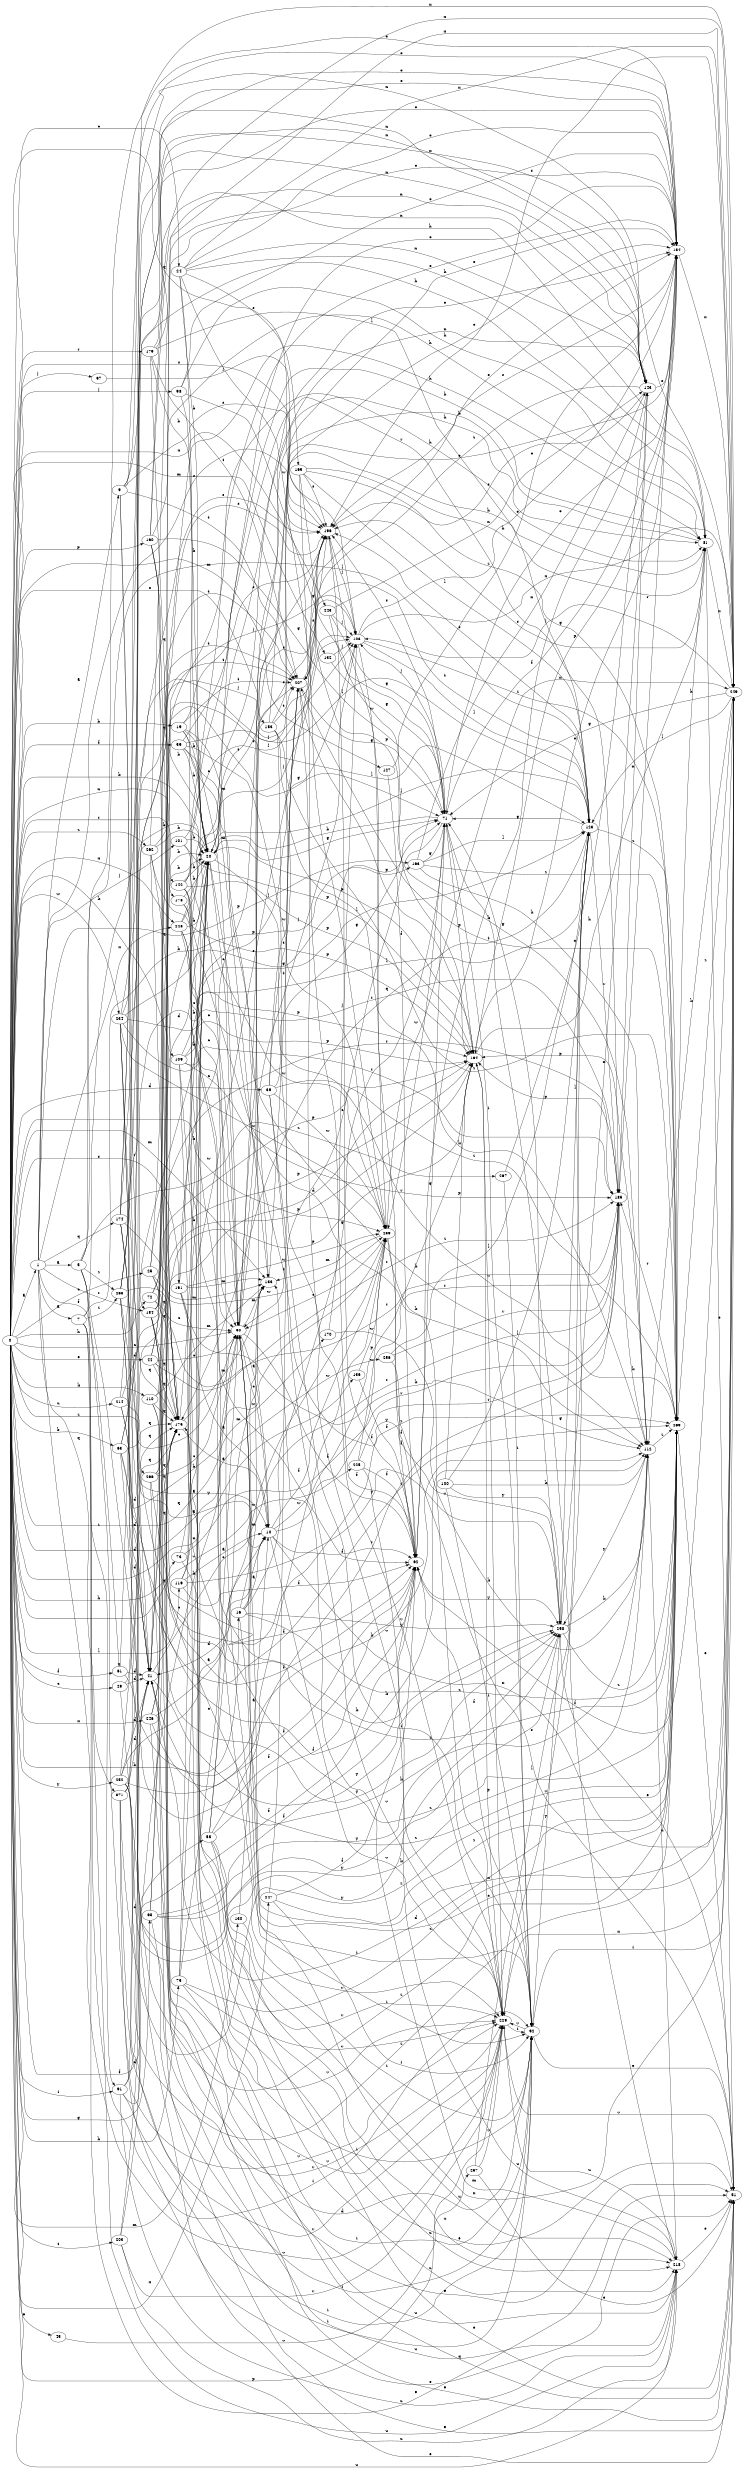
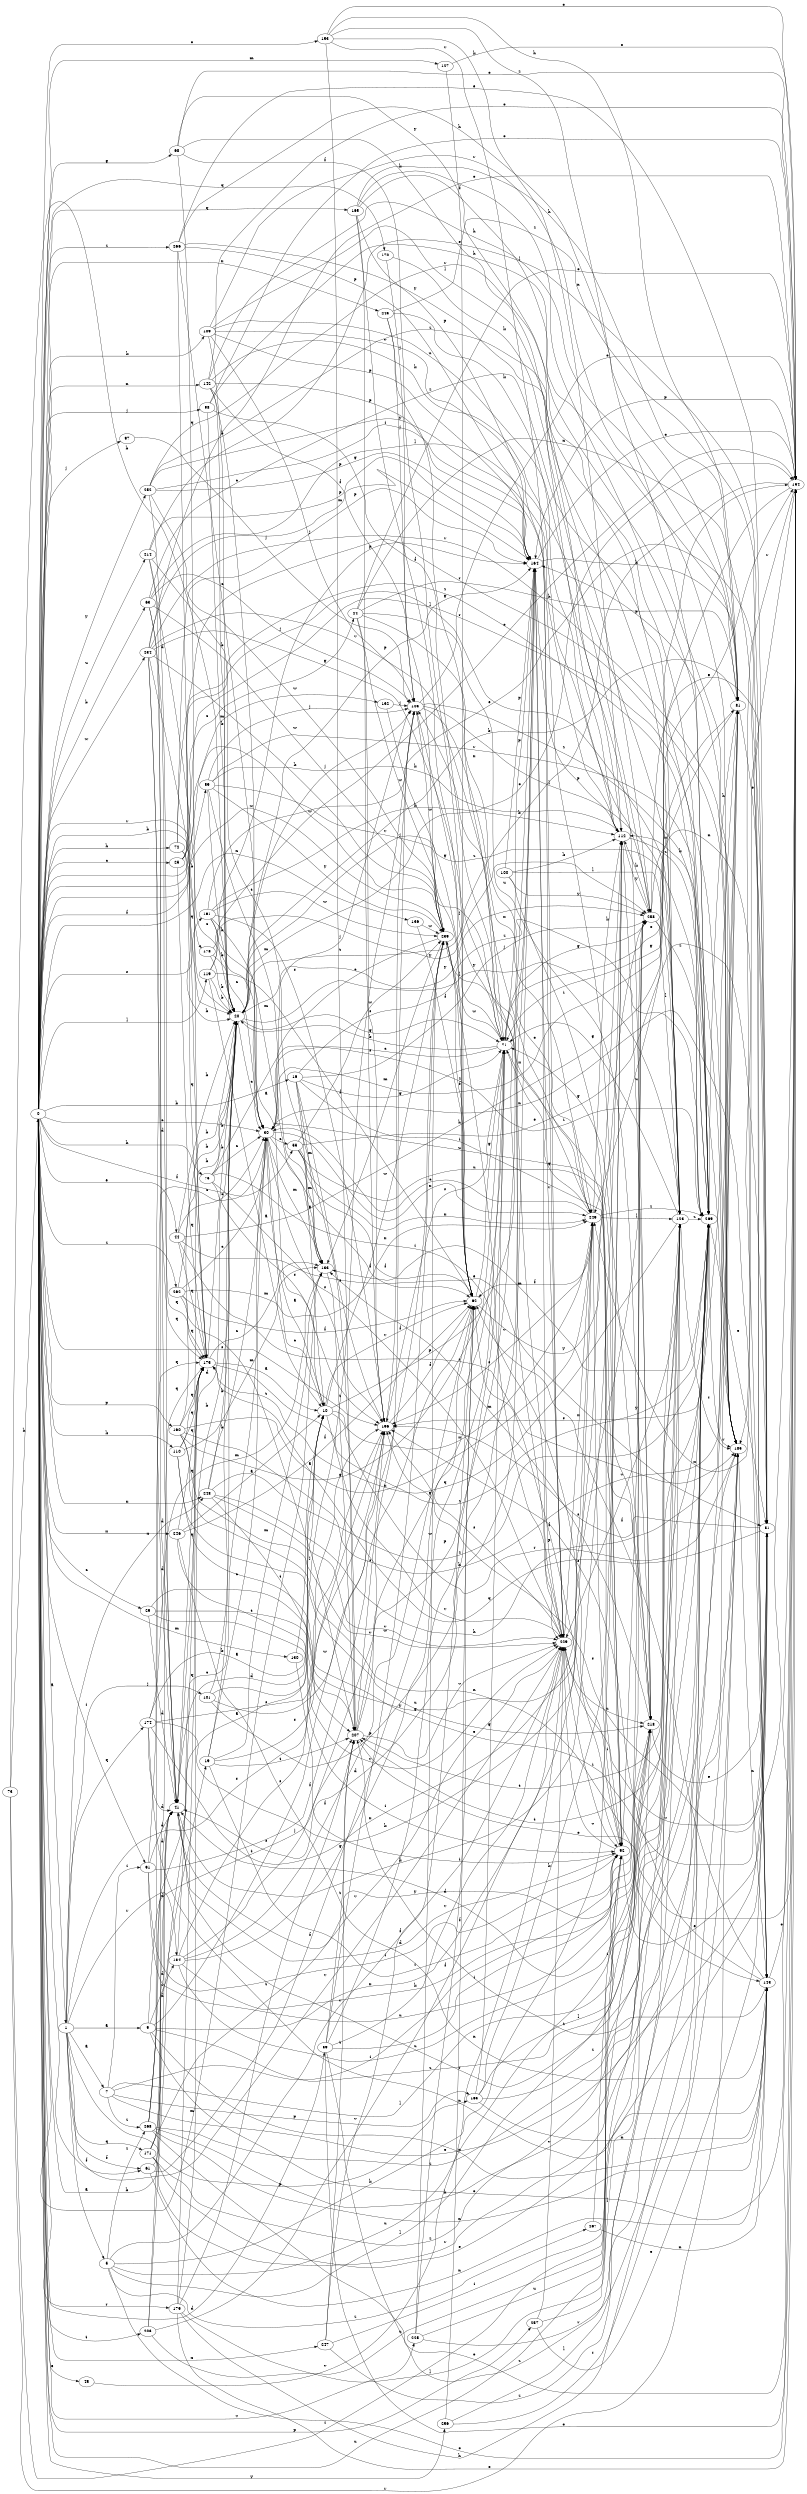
  strict digraph {
    rankdir=LR
    0
    1
    n3 [label=63]
    16
    19
    20
    24
    25
    29
    30
    39
    44
    45
    55
    59
    61
    68
    72
    73
    75
    91
    n22 [label=98]
    97
    109
    110
    119
    127
    130
    132
    133
    136
    142
    153
    n34 [label=257]
    160
    165
    170
    178
    179
    191
    196
    203
    214
    218
    225
    234
    239
    243
    246
    247
    248
    252
    256
    262
    266
    5
    7
    9
    101
    163
-   171 [label=371]
+   171
    174
    184
    229
    123
    269
    41
    103
    175
    92
    10
    71
    258
    207
    154
    164
    143
    249
    81
    185
    62
    51
    112
    267
    268
    100
    0 -> 1 [label=a]
    0 -> n3 [label=b]
    0 -> 16 [label=b]
    0 -> 19 [label=b]
    0 -> 20 [label=b]
    0 -> 24 [label=c]
    0 -> 25 [label=c]
    0 -> 29 [label=c]
    0 -> 30 [label=c]
    0 -> 39 [label=d]
    0 -> 44 [label=e]
    0 -> 45 [label=e]
    0 -> 55 [label=f]
    0 -> 59 [label=f]
    0 -> 61 [label=f]
    0 -> 68 [label=g]
    0 -> 72 [label=h]
-   0 -> 73 [label=h]
+   73 -> 0 [label=h]
    0 -> 75 [label=h]
    0 -> 91 [label=i]
    0 -> n22 [label=j]
    0 -> 97 [label=j]
    0 -> 109 [label=k]
    0 -> 110 [label=k]
    0 -> 119 [label=l]
    0 -> 127 [label=m]
    0 -> 130 [label=m]
    0 -> 132 [label=m]
    0 -> 133 [label=m]
    0 -> 136 [label=n]
    0 -> 142 [label=n]
    0 -> 153 [label=o]
    0 -> n34 [label=p]
    0 -> 160 [label=p]
    0 -> 165 [label=q]
    0 -> 170 [label=q]
    0 -> 178 [label=r]
    0 -> 179 [label=r]
    0 -> 191 [label=s]
    0 -> 196 [label=s]
    0 -> 203 [label=t]
    0 -> 214 [label=u]
    0 -> 218 [label=u]
    0 -> 225 [label=v]
    0 -> 234 [label=w]
    0 -> 239 [label=w]
    0 -> 243 [label=x]
    0 -> 246 [label=x]
    0 -> 247 [label=x]
    0 -> 248 [label=x]
    0 -> 252 [label=y]
    0 -> 256 [label=y]
    0 -> 262 [label=z]
    0 -> 266 [label=z]
    1 -> 61 [label=f]
    1 -> 196 [label=s]
    1 -> 248 [label=x]
    1 -> 5 [label=a]
    1 -> 7 [label=a]
    1 -> 9 [label=a]
    1 -> 101 [label=j]
    1 -> 163 [label=p]
    1 -> 171 [label=q]
    1 -> 174 [label=q]
    1 -> 184 [label=r]
    1 -> 229 [label=v]
    n3 -> 239 [label=w]
    n3 -> 123 [label=l]
    n3 -> 269 [label=z]
    n3 -> 41 [label=d]
    n3 -> 103 [label=j]
    n3 -> 175 [label=q]
    16 -> 133 [label=m]
    16 -> 196 [label=s]
    16 -> 269 [label=z]
    16 -> 92 [label=i]
    16 -> 10 [label=a]
    16 -> 71 [label=g]
    16 -> 258 [label=y]
    19 -> 20 [label=b]
    19 -> 30 [label=c]
    19 -> 133 [label=m]
    19 -> 196 [label=s]
    19 -> 92 [label=i]
    19 -> 207 [label=t]
    20 -> 30 [label=c]
    20 -> 123 [label=l]
    20 -> 269 [label=z]
    20 -> 41 [label=d]
    20 -> 103 [label=j]
    20 -> 71 [label=g]
    20 -> 258 [label=y]
    20 -> 154 [label=o]
    20 -> 164 [label=p]
    24 -> 196 [label=s]
    24 -> 218 [label=u]
    24 -> 239 [label=w]
    24 -> 154 [label=o]
    24 -> 143 [label=n]
    24 -> 249 [label=x]
    24 -> 81 [label=h]
    25 -> 239 [label=w]
    25 -> 123 [label=l]
    25 -> 269 [label=z]
    25 -> 175 [label=q]
    25 -> 185 [label=r]
    29 -> 41 [label=d]
-   68 -> 92 [label=i]
+   29 -> 92 [label=i]
    29 -> 258 [label=y]
    29 -> 207 [label=t]
    30 -> 133 [label=m]
    30 -> 196 [label=s]
    30 -> 218 [label=u]
    30 -> 103 [label=j]
    30 -> 10 [label=a]
    30 -> 154 [label=o]
    30 -> 143 [label=n]
    30 -> 249 [label=x]
    30 -> 62 [label=f]
    39 -> 239 [label=w]
    39 -> 229 [label=v]
    39 -> 269 [label=z]
    39 -> 92 [label=i]
    39 -> 71 [label=g]
    39 -> 207 [label=t]
    39 -> 154 [label=o]
    44 -> 20 [label=b]
    44 -> 30 [label=c]
    44 -> 175 [label=q]
    44 -> 81 [label=h]
    44 -> 185 [label=r]
    44 -> 51 [label=e]
    45 -> 229 [label=v]
-   55 -> 30 [label=c]
+   30 -> 55 [label=c]
    55 -> 133 [label=m]
    55 -> 218 [label=u]
    55 -> 239 [label=w]
    55 -> 249 [label=x]
    55 -> 62 [label=f]
    55 -> 51 [label=e]
    59 -> 20 [label=b]
    59 -> 133 [label=m]
-   59 -> 239 [label=w]
+   59 -> 239 [label=y]
+   59 -> 229 [label=v]
    59 -> 103 [label=j]
    59 -> 185 [label=r]
    59 -> 112 [label=k]
    61 -> 41 [label=d]
    61 -> 143 [label=n]
    61 -> 62 [label=f]
    68 -> 175 [label=q]
    68 -> 258 [label=y]
    68 -> 154 [label=o]
    68 -> 62 [label=f]
    68 -> 112 [label=k]
    72 -> 20 [label=b]
    72 -> 175 [label=q]
    72 -> 164 [label=p]
    72 -> 185 [label=r]
    73 -> 20 [label=b]
    73 -> 92 [label=i]
    73 -> 185 [label=r]
    75 -> 20 [label=b]
    75 -> 30 [label=c]
    75 -> 196 [label=s]
    75 -> 229 [label=v]
    75 -> 269 [label=z]
    75 -> 92 [label=i]
    91 -> 218 [label=u]
    91 -> 41 [label=d]
    91 -> 175 [label=q]
    91 -> 92 [label=i]
    91 -> 62 [label=f]
    n22 -> 20 [label=b]
    n22 -> 71 [label=g]
    n22 -> 154 [label=o]
    n22 -> 81 [label=h]
    97 -> 103 [label=j]
    109 -> 20 [label=b]
    109 -> 218 [label=u]
    109 -> 229 [label=v]
    109 -> 123 [label=l]
    109 -> 103 [label=j]
    109 -> 164 [label=p]
    109 -> 185 [label=r]
    110 -> 20 [label=b]
    110 -> 133 [label=m]
    110 -> 218 [label=u]
    110 -> 175 [label=q]
    110 -> 51 [label=e]
    119 -> 20 [label=b]
    119 -> 10 [label=a]
    119 -> 258 [label=y]
    119 -> 154 [label=o]
    119 -> 62 [label=f]
    127 -> 154 [label=o]
    127 -> 62 [label=f]
    130 -> 92 [label=i]
    130 -> 10 [label=a]
    132 -> 103 [label=j]
    132 -> 71 [label=g]
    133 -> 207 [label=t]
    136 -> 239 [label=w]
    136 -> 62 [label=f]
    142 -> 20 [label=b]
    142 -> 30 [label=c]
    142 -> 154 [label=o]
    142 -> 164 [label=p]
    142 -> 81 [label=h]
    142 -> 62 [label=f]
    142 -> 112 [label=k]
    153 -> 229 [label=v]
    153 -> 269 [label=z]
    153 -> 207 [label=t]
    153 -> 154 [label=o]
    153 -> 81 [label=h]
    153 -> 112 [label=k]
    n34 -> 229 [label=v]
    n34 -> 123 [label=l]
    n34 -> 51 [label=e]
    160 -> 20 [label=b]
    160 -> 229 [label=v]
    160 -> 175 [label=q]
    160 -> 71 [label=g]
    160 -> 143 [label=n]
    160 -> 249 [label=x]
    160 -> 81 [label=h]
    165 -> 196 [label=s]
    165 -> 123 [label=l]
    165 -> 269 [label=z]
    165 -> 164 [label=p]
    165 -> 81 [label=h]
    165 -> 62 [label=f]
    170 -> 103 [label=j]
    170 -> 112 [label=k]
    178 -> 20 [label=b]
    178 -> 30 [label=c]
    178 -> 164 [label=p]
    179 -> 20 [label=b]
    179 -> 123 [label=l]
    179 -> 175 [label=q]
    179 -> 207 [label=t]
    179 -> 154 [label=o]
    179 -> 81 [label=h]
    191 -> 20 [label=b]
    191 -> 133 [label=m]
    191 -> 196 [label=s]
    191 -> 239 [label=w]
    191 -> 10 [label=a]
    191 -> 51 [label=e]
    191 -> 112 [label=k]
    196 -> 103 [label=j]
    196 -> 62 [label=f]
    203 -> 30 [label=c]
    203 -> 218 [label=u]
    203 -> 229 [label=v]
    203 -> 41 [label=d]
    214 -> 30 [label=c]
    214 -> 41 [label=d]
    214 -> 207 [label=t]
    214 -> 164 [label=p]
    214 -> 51 [label=e]
    218 -> 133 [label=m]
    218 -> 71 [label=g]
    218 -> 51 [label=e]
    225 -> 218 [label=u]
    225 -> 239 [label=w]
    225 -> 185 [label=r]
    225 -> 62 [label=f]
    234 -> 20 [label=b]
-   234 -> 239 [label=w]
+   234 -> 239 [label=k]
    234 -> 229 [label=v]
    234 -> 41 [label=d]
    234 -> 175 [label=q]
    234 -> 71 [label=g]
    234 -> 154 [label=o]
-   234 -> 164 [label=p]
+   234 -> 164 [label=m]
    234 -> 185 [label=r]
    239 -> 30 [label=c]
    239 -> 133 [label=m]
    239 -> 229 [label=v]
    239 -> 249 [label=x]
    239 -> 62 [label=f]
    243 -> 103 [label=j]
    243 -> 71 [label=g]
    243 -> 143 [label=n]
    243 -> 112 [label=k]
    246 -> 229 [label=v]
    246 -> 175 [label=q]
    246 -> 10 [label=a]
    246 -> 143 [label=n]
    246 -> 62 [label=f]
    247 -> 269 [label=z]
    247 -> 92 [label=i]
    247 -> 207 [label=t]
    247 -> 62 [label=f]
    248 -> 20 [label=b]
    248 -> 30 [label=c]
    248 -> 229 [label=v]
    248 -> 269 [label=z]
    248 -> 207 [label=t]
    248 -> 81 [label=h]
    252 -> 239 [label=w]
    252 -> 269 [label=z]
    252 -> 41 [label=d]
    252 -> 92 [label=i]
    252 -> 258 [label=y]
    252 -> 164 [label=p]
    252 -> 185 [label=r]
    256 -> 123 [label=l]
    256 -> 185 [label=r]
    256 -> 62 [label=f]
    262 -> 20 [label=b]
    262 -> 30 [label=c]
    262 -> 175 [label=q]
    262 -> 207 [label=t]
    262 -> 249 [label=x]
    262 -> 62 [label=f]
    266 -> 30 [label=c]
    266 -> 175 [label=q]
    266 -> 258 [label=y]
    266 -> 164 [label=p]
    266 -> 81 [label=h]
    266 -> 51 [label=e]
    5 -> 218 [label=u]
    5 -> 229 [label=v]
    5 -> 123 [label=l]
    5 -> 154 [label=o]
    5 -> 112 [label=k]
    5 -> 267 [label=z]
    5 -> 268 [label=z]
    7 -> 91 [label=i]
    7 -> 163 [label=p]
    7 -> 123 [label=l]
    7 -> 92 [label=i]
    7 -> 51 [label=e]
    7 -> 268 [label=z]
    9 -> 196 [label=s]
    9 -> 184 [label=r]
    9 -> 269 [label=z]
    9 -> 207 [label=t]
    9 -> 154 [label=o]
    9 -> 143 [label=n]
    9 -> 249 [label=x]
    101 -> 20 [label=b]
    101 -> 239 [label=w]
    101 -> 103 [label=j]
    101 -> 164 [label=p]
    163 -> 123 [label=l]
    163 -> 269 [label=z]
    163 -> 71 [label=g]
    163 -> 143 [label=n]
    163 -> 112 [label=k]
    171 -> 229 [label=v]
    171 -> 269 [label=z]
    171 -> 41 [label=d]
    171 -> 175 [label=q]
    171 -> 185 [label=r]
    171 -> 51 [label=e]
    174 -> 133 [label=m]
    174 -> 196 [label=s]
    174 -> 41 [label=d]
    174 -> 10 [label=a]
    174 -> 143 [label=n]
    174 -> 249 [label=x]
    174 -> 112 [label=k]
    184 -> 196 [label=s]
    184 -> 218 [label=u]
    184 -> 103 [label=j]
    184 -> 175 [label=q]
    184 -> 71 [label=g]
    184 -> 258 [label=k]
    184 -> 62 [label=f]
-   123 -> 196 [label=s]
+   229 -> 196 [label=s]
    229 -> 218 [label=u]
    229 -> 92 [label=i]
    229 -> 164 [label=p]
    229 -> 249 [label=x]
    123 -> 229 [label=v]
    123 -> 269 [label=z]
    123 -> 175 [label=q]
    123 -> 71 [label=g]
    123 -> 207 [label=t]
    123 -> 185 [label=r]
+   269 -> 133 [label=m]
    269 -> 41 [label=d]
    269 -> 207 [label=t]
    269 -> 81 [label=h]
    269 -> 185 [label=r]
    269 -> 51 [label=e]
    41 -> 175 [label=q]
    41 -> 258 [label=y]
    41 -> 185 [label=r]
    41 -> 112 [label=k]
    103 -> 239 [label=w]
    103 -> 123 [label=l]
    103 -> 269 [label=z]
    103 -> 154 [label=o]
    103 -> 249 [label=x]
    175 -> 20 [label=b]
    175 -> 133 [label=m]
    175 -> 269 [label=z]
    175 -> 10 [label=a]
    92 -> 229 [label=v]
    92 -> 41 [label=d]
    92 -> 258 [label=y]
    92 -> 62 [label=f]
    92 -> 51 [label=e]
    10 -> 30 [label=c]
    10 -> 239 [label=w]
    10 -> 229 [label=v]
    10 -> 41 [label=d]
    10 -> 164 [label=p]
    10 -> 249 [label=x]
    10 -> 185 [label=r]
    10 -> 62 [label=f]
    71 -> 20 [label=b]
    71 -> 30 [label=c]
    71 -> 196 [label=s]
    71 -> 239 [label=w]
    71 -> 103 [label=j]
    71 -> 92 [label=i]
    71 -> 154 [label=o]
    71 -> 164 [label=p]
    258 -> 123 [label=l]
    258 -> 269 [label=z]
    258 -> 71 [label=g]
    258 -> 143 [label=n]
    258 -> 51 [label=e]
    258 -> 112 [label=k]
    207 -> 196 [label=s]
    207 -> 229 [label=v]
    207 -> 71 [label=g]
    207 -> 154 [label=o]
    207 -> 164 [label=p]
-   24 -> 20 [label=b]
+   154 -> 20 [label=b]
    154 -> 196 [label=s]
    154 -> 71 [label=g]
    154 -> 164 [label=p]
    154 -> 249 [label=x]
    154 -> 185 [label=r]
    164 -> 229 [label=v]
    164 -> 41 [label=d]
    164 -> 154 [label=o]
    164 -> 81 [label=h]
    143 -> 196 [label=s]
    143 -> 207 [label=t]
    143 -> 154 [label=o]
    143 -> 62 [label=f]
    249 -> 30 [label=c]
    249 -> 196 [label=s]
    249 -> 123 [label=l]
    249 -> 269 [label=z]
    249 -> 103 [label=j]
    249 -> 92 [label=i]
    249 -> 71 [label=g]
    249 -> 62 [label=f]
    249 -> 112 [label=k]
    81 -> 20 [label=b]
    81 -> 196 [label=s]
    81 -> 249 [label=x]
    81 -> 51 [label=e]
    185 -> 164 [label=p]
    185 -> 143 [label=n]
    185 -> 112 [label=k]
    62 -> 71 [label=g]
    62 -> 258 [label=y]
    51 -> 196 [label=s]
    51 -> 229 [label=v]
    51 -> 175 [label=q]
    112 -> 218 [label=u]
    112 -> 269 [label=z]
    112 -> 258 [label=y]
    112 -> 164 [label=p]
    267 -> 92 [label=i]
    267 -> 143 [label=n]
    268 -> 30 [label=c]
    268 -> 269 [label=z]
    268 -> 41 [label=d]
    268 -> 10 [label=a]
    268 -> 154 [label=o]
    268 -> 143 [label=n]
    268 -> 81 [label=h]
    100 -> 123 [label=l]
    100 -> 92 [label=i]
    100 -> 258 [label=y]
    100 -> 164 [label=p]
    100 -> 112 [label=k]
  }
